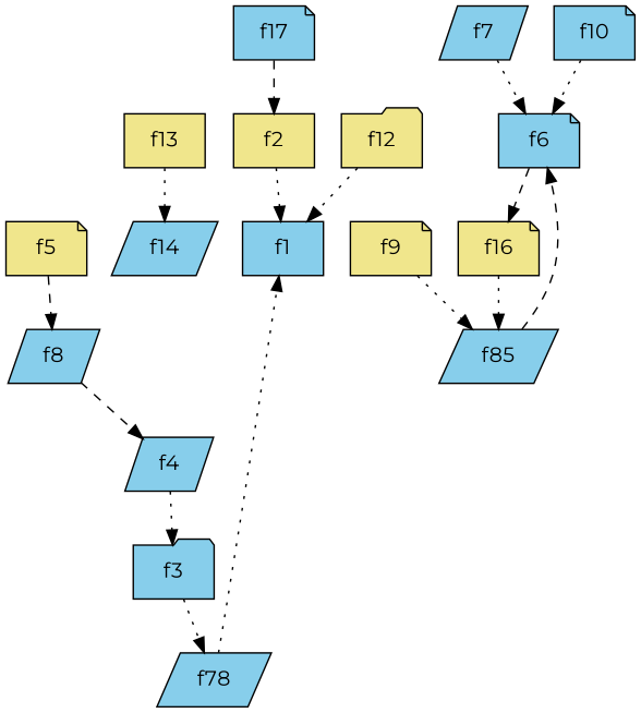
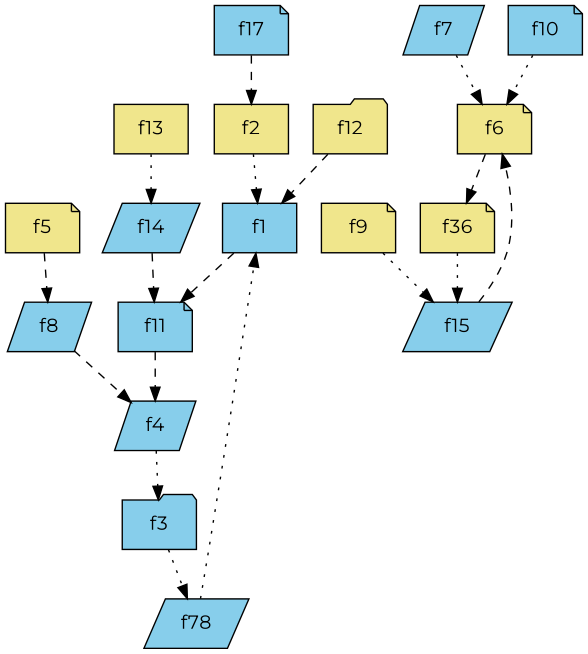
  strict digraph {
    fontname=Montserrat
    node [fillcolor=skyblue fontname=Montserrat shape=note style=filled]
    edge [fontname=Montserrat style=dashed weight=2]
    f1 [shape=box]
+   f11
    f4 [shape=parallelogram]
    f2 [fillcolor=khaki shape=box]
    f3 [shape=folder]
    n6 [label=f78 shape=parallelogram]
    f5 [fillcolor=khaki]
    f8 [shape=parallelogram]
-   f6
-   f16 [fillcolor=khaki]
-   f15 [shape=parallelogram label=f85]
+   f6 [fillcolor=khaki]
+   f16 [fillcolor=khaki label=f36]
+   f15 [shape=parallelogram]
    f7 [shape=parallelogram]
    f9 [fillcolor=khaki]
    f10
    f12 [fillcolor=khaki shape=folder]
    f13 [fillcolor=khaki shape=box]
    f14 [shape=parallelogram]
    f17
+   f1 -> f11
+   f11 -> f4
    f4 -> f3 [style=dotted]
    f2 -> f1 [style=dotted]
    f3 -> n6 [style=dotted]
    n6 -> f1 [style=dotted]
    f5 -> f8
    f8 -> f4
    f6 -> f16
    f16 -> f15 [style=dotted]
    f15 -> f6
    f7 -> f6 [style=dotted]
    f9 -> f15 [style=dotted]
    f10 -> f6 [style=dotted]
-   f12 -> f1 [style=dotted]
+   f12 -> f1
    f13 -> f14 [style=dotted]
+   f14 -> f11
    f17 -> f2
  }
